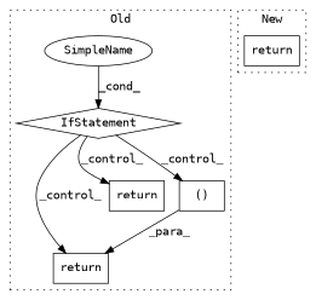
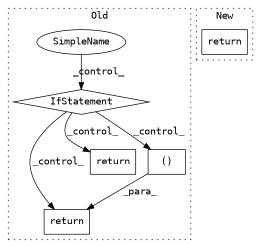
  digraph {
    fontname="DejaVu Sans Mono"
    node [a=41 l=16 shape=box fontname="DejaVu Sans Mono"]
    edge [fontname="DejaVu Sans Mono"]
    n1 [a=25 l="4,2" label=IfStatement s="1741,1761" shape=diamond]
    n2 [label=return s=1773]
    n3 [a=42 label=SimpleName s=1745 shape=ellipse]
    n4 [l=14 label=return s=1857]
    n5 [a=106 l=51 label="()" s=1789]
    n6 [l=7 label=return s=1946]
    subgraph cluster_1 {
      label=Old
      style=dotted
      n1
      n2
      n3
      n4
      n5
    }
    subgraph cluster_2 {
      label=New
      style=dotted
      n6
    }
    n1 -> n2 [label=_control_]
    n1 -> n4 [label=_control_]
    n1 -> n5 [label=_control_]
-   n3 -> n1 [label=_cond_]
+   n3 -> n1 [label=_control_]
    n5 -> n2 [label=_para_]
  }
